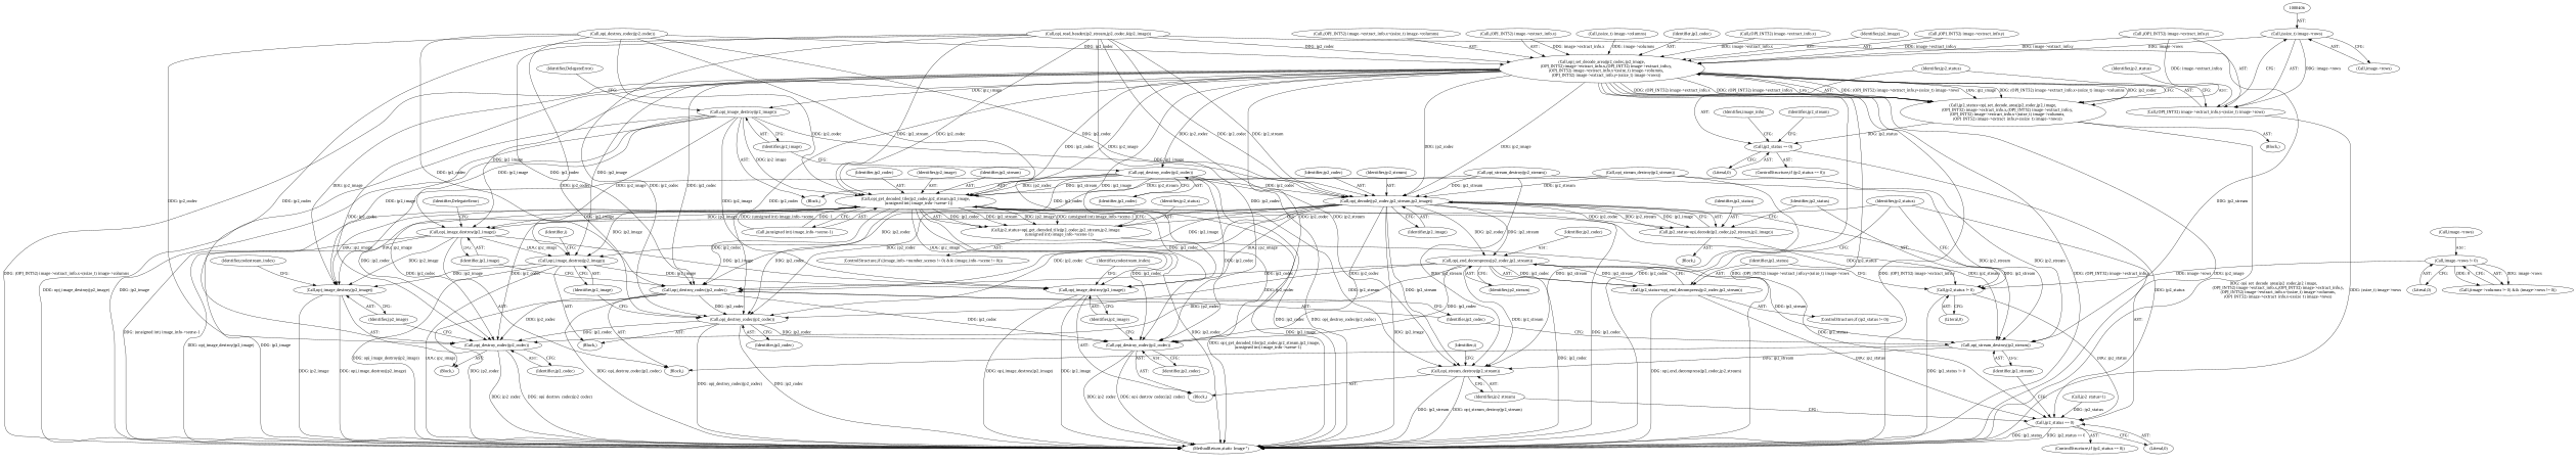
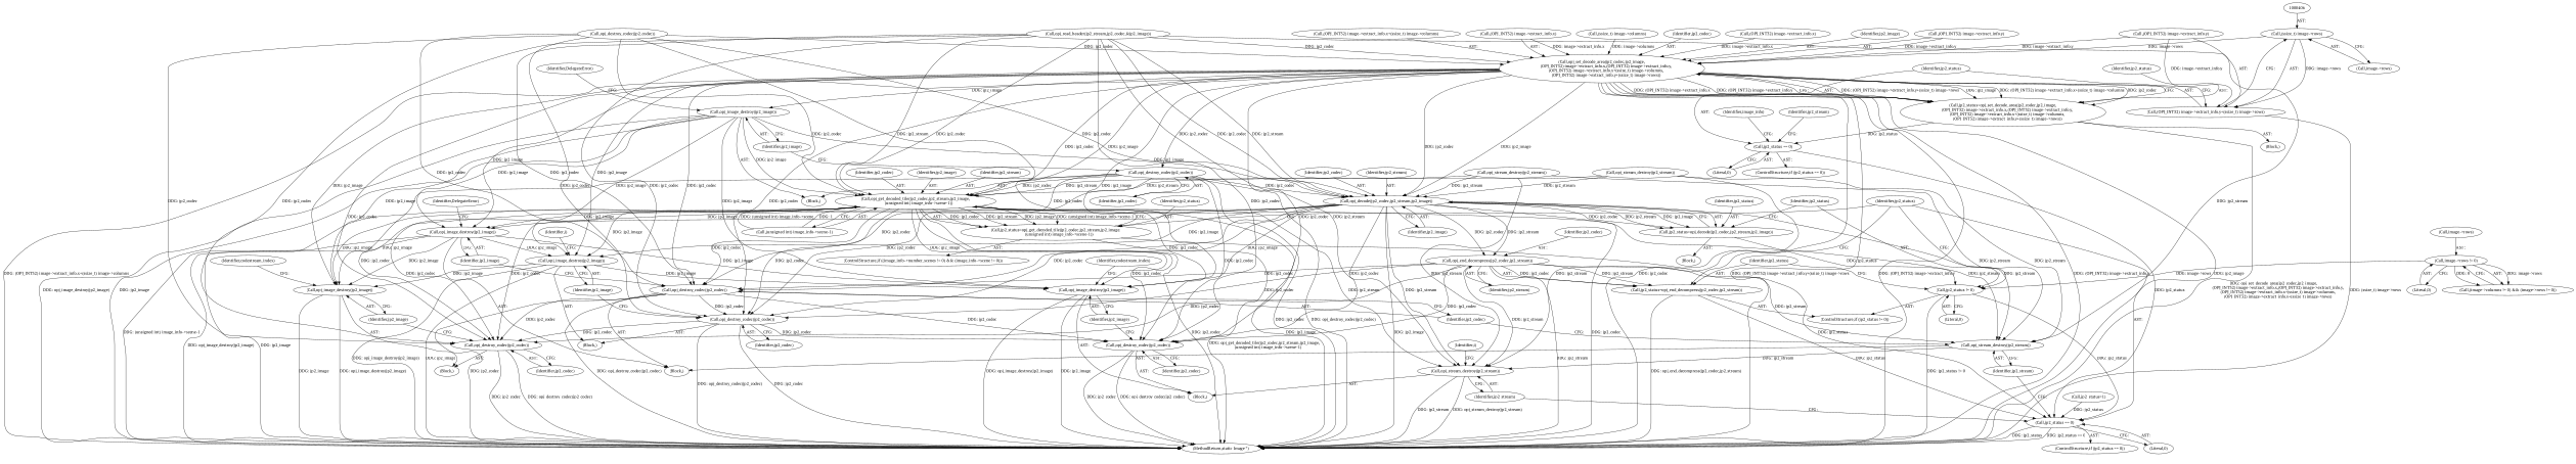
  digraph {
    fontname="PT Serif"
    node [fontname="PT Serif"]
    edge [fontname="PT Serif"]
    n1 [label="(Call,(ssize_t) image->rows)"]
    n2 [label="(Call,opj_set_decode_area(jp2_codec,jp2_image,\n        (OPJ_INT32) image->extract_info.x,(OPJ_INT32) image->extract_info.y,\n        (OPJ_INT32) image->extract_info.x+(ssize_t) image->columns,\n        (OPJ_INT32) image->extract_info.y+(ssize_t) image->rows))"]
    n3 [label="(Call,(OPJ_INT32) image->extract_info.y+(ssize_t) image->rows)"]
    n4 [label="(Call,image->rows)"]
    n5 [label="(Call,jp2_status=opj_set_decode_area(jp2_codec,jp2_image,\n        (OPJ_INT32) image->extract_info.x,(OPJ_INT32) image->extract_info.y,\n        (OPJ_INT32) image->extract_info.x+(ssize_t) image->columns,\n        (OPJ_INT32) image->extract_info.y+(ssize_t) image->rows))"]
    n6 [label="(Call,opj_destroy_codec(jp2_codec))"]
    n7 [label="(Call,opj_get_decoded_tile(jp2_codec,jp2_stream,jp2_image,\n      (unsigned int) image_info->scene-1))"]
    n8 [label="(Call,opj_destroy_codec(jp2_codec))"]
    n9 [label="(Call,opj_destroy_codec(jp2_codec))"]
    n10 [label="(Call,opj_destroy_codec(jp2_codec))"]
    n11 [label="(Call,opj_destroy_codec(jp2_codec))"]
    n12 [label="(Call,opj_image_destroy(jp2_image))"]
    n13 [label="(Call,opj_image_destroy(jp2_image))"]
    n14 [label="(Call,opj_image_destroy(jp2_image))"]
    n15 [label="(Call,opj_image_destroy(jp2_image))"]
    n16 [label="(Call,opj_decode(jp2_codec,jp2_stream,jp2_image))"]
    n17 [label="(Call,opj_image_destroy(jp2_image))"]
    n18 [label="(MethodReturn,static Image *)"]
    n19 [label="(Call,image->rows != 0)"]
    n20 [label="(Call,(image->columns != 0) && (image->rows != 0))"]
    n21 [label="(Literal,0)"]
    n22 [label="(Call,jp2_status != 0)"]
    n23 [label="(Call,jp2_status == 0)"]
    n24 [label="(Block,)"]
    n25 [label="(Identifier,jp2_codec)"]
    n26 [label="(Block,)"]
    n27 [label="(Call,jp2_status=opj_get_decoded_tile(jp2_codec,jp2_stream,jp2_image,\n      (unsigned int) image_info->scene-1))"]
    n28 [label="(Call,opj_stream_destroy(jp2_stream))"]
    n29 [label="(Call,opj_stream_destroy(jp2_stream))"]
    n30 [label="(Call,(unsigned int) image_info->scene-1)"]
    n31 [label="(Block,)"]
    n32 [label="(Identifier,jp2_codec)"]
    n33 [label="(Block,)"]
    n34 [label="(Identifier,jp2_codec)"]
    n35 [label="(Block,)"]
    n36 [label="(Identifier,jp2_codec)"]
    n37 [label="(Block,)"]
    n38 [label="(Identifier,jp2_codec)"]
    n39 [label="(Identifier,jp2_image)"]
    n40 [label="(Identifier,jp2_image)"]
    n41 [label="(Identifier,jp2_image)"]
    n42 [label="(Identifier,jp2_image)"]
    n43 [label="(Call,jp2_status=opj_decode(jp2_codec,jp2_stream,jp2_image))"]
    n44 [label="(Call,opj_end_decompress(jp2_codec,jp2_stream))"]
    n45 [label="(Identifier,jp2_image)"]
    n46 [label="(Identifier,jp2_image)"]
    n47 [label="(Call,jp2_status == 0)"]
    n48 [label="(ControlStructure,if (jp2_status == 0))"]
    n49 [label="(Literal,0)"]
    n50 [label="(Literal,0)"]
    n51 [label="(ControlStructure,if (jp2_status == 0))"]
    n52 [label="(ControlStructure,if ((image_info->number_scenes != 0) && (image_info->scene != 0)))"]
    n53 [label="(Identifier,jp2_stream)"]
    n54 [label="(Identifier,jp2_stream)"]
    n55 [label="(Block,)"]
    n56 [label="(Call,jp2_status=opj_end_decompress(jp2_codec,jp2_stream))"]
    n57 [label="(Identifier,jp2_stream)"]
    n58 [label="(Literal,0)"]
    n59 [label="(ControlStructure,if (jp2_status != 0))"]
    n60 [label="(Identifier,jp2_image)"]
    n61 [label="(Identifier,codestream_index)"]
    n62 [label="(Identifier,jp2_status)"]
    n63 [label="(Call,(OPJ_INT32) image->extract_info.y)"]
    n64 [label="(Call,opj_read_header(jp2_stream,jp2_codec,&jp2_image))"]
    n65 [label="(Call,jp2_status=1)"]
    n66 [label="(Call,opj_stream_destroy(jp2_stream))"]
    n67 [label="(Identifier,jp2_codec)"]
    n68 [label="(Call,(OPJ_INT32) image->extract_info.y)"]
    n69 [label="(Identifier,jp2_image)"]
    n70 [label="(Call,(OPJ_INT32) image->extract_info.x+(ssize_t) image->columns)"]
    n71 [label="(Identifier,jp2_stream)"]
    n72 [label="(Identifier,jp2_codec)"]
    n73 [label="(Identifier,codestream_index)"]
    n74 [label="(Identifier,jp2_status)"]
    n75 [label="(Identifier,DelegateError)"]
    n76 [label="(Call,opj_destroy_codec(jp2_codec))"]
    n77 [label="(Call,opj_stream_destroy(jp2_stream))"]
    n78 [label="(Call,(OPJ_INT32) image->extract_info.x)"]
    n79 [label="(Identifier,jp2_status)"]
    n80 [label="(Call,(ssize_t) image->columns)"]
    n81 [label="(Identifier,jp2_codec)"]
    n82 [label="(Identifier,jp2_stream)"]
    n83 [label="(Call,image->rows)"]
    n84 [label="(Call,(OPJ_INT32) image->extract_info.x)"]
    n85 [label="(Identifier,image_info)"]
    n86 [label="(Identifier,jp2_status)"]
    n87 [label="(Identifier,DelegateError)"]
    n88 [label="(Identifier,jp2_status)"]
    n89 [label="(Identifier,jp2_status)"]
    n90 [label="(Identifier,i)"]
    n91 [label="(Identifier,jp2_status)"]
    n92 [label="(Identifier,i)"]
    n93 [label="(Identifier,jp2_codec)"]
    n94 [label="(Identifier,jp2_stream)"]
    1000406
    n1 -> n2 [label="DDG: image->rows"]
    n1 -> n3 [label="AST: "]
    n1 -> n3 [label="DDG: image->rows"]
    n1 -> n4 [label="CFG: "]
    n2 -> n3 [label="CFG: "]
    n2 -> n5 [label="AST: "]
    n2 -> n5 [label="DDG: (OPJ_INT32) image->extract_info.y+(ssize_t) image->rows"]
    n2 -> n5 [label="DDG: jp2_image"]
    n2 -> n5 [label="DDG: (OPJ_INT32) image->extract_info.x+(ssize_t) image->columns"]
    n2 -> n5 [label="DDG: jp2_codec"]
    n2 -> n5 [label="DDG: (OPJ_INT32) image->extract_info.x"]
    n2 -> n5 [label="DDG: (OPJ_INT32) image->extract_info.y"]
    n2 -> n6 [label="DDG: jp2_codec"]
    n2 -> n7 [label="DDG: jp2_codec"]
    n2 -> n7 [label="DDG: jp2_image"]
    n2 -> n8 [label="DDG: jp2_codec"]
    n2 -> n9 [label="DDG: jp2_codec"]
    n2 -> n10 [label="DDG: jp2_codec"]
    n2 -> n11 [label="DDG: jp2_codec"]
    n2 -> n12 [label="DDG: jp2_image"]
    n2 -> n13 [label="DDG: jp2_image"]
    n2 -> n14 [label="DDG: jp2_image"]
    n2 -> n15 [label="DDG: jp2_image"]
    n2 -> n16 [label="DDG: jp2_codec"]
    n2 -> n16 [label="DDG: jp2_image"]
    n2 -> n17 [label="DDG: jp2_image"]
    n2 -> n18 [label="DDG: jp2_image"]
    n2 -> n18 [label="DDG: (OPJ_INT32) image->extract_info.y+(ssize_t) image->rows"]
    n2 -> n18 [label="DDG: (OPJ_INT32) image->extract_info.y"]
    n2 -> n18 [label="DDG: (OPJ_INT32) image->extract_info.x"]
    n2 -> n18 [label="DDG: (OPJ_INT32) image->extract_info.x+(ssize_t) image->columns"]
    n2 -> n18 [label="DDG: jp2_codec"]
    n3 -> n1 [label="CFG: "]
    n3 -> n2 [label="AST: "]
    n3 -> n18 [label="DDG: (ssize_t) image->rows"]
    n4 -> n1 [label="AST: "]
    n5 -> n2 [label="CFG: "]
    n5 -> n18 [label="DDG: opj_set_decode_area(jp2_codec,jp2_image,\n        (OPJ_INT32) image->extract_info.x,(OPJ_INT32) image->extract_info.y,\n        (OPJ_INT32) image->extract_info.x+(ssize_t) image->columns,\n        (OPJ_INT32) image->extract_info.y+(ssize_t) image->rows)"]
    n5 -> n23 [label="DDG: jp2_status"]
    n5 -> n24 [label="AST: "]
    n6 -> n7 [label="DDG: jp2_codec"]
    n6 -> n8 [label="DDG: jp2_codec"]
    n6 -> n9 [label="DDG: jp2_codec"]
    n6 -> n10 [label="DDG: jp2_codec"]
    n6 -> n11 [label="DDG: jp2_codec"]
    n6 -> n16 [label="DDG: jp2_codec"]
    n6 -> n18 [label="DDG: jp2_codec"]
    n6 -> n18 [label="DDG: opj_destroy_codec(jp2_codec)"]
    n6 -> n25 [label="CFG: "]
    n6 -> n26 [label="AST: "]
    n7 -> n8 [label="DDG: jp2_codec"]
    n7 -> n9 [label="DDG: jp2_codec"]
    n7 -> n10 [label="DDG: jp2_codec"]
    n7 -> n11 [label="DDG: jp2_codec"]
    n7 -> n12 [label="DDG: jp2_image"]
    n7 -> n13 [label="DDG: jp2_image"]
    n7 -> n14 [label="DDG: jp2_image"]
    n7 -> n15 [label="DDG: jp2_image"]
    n7 -> n18 [label="DDG: (unsigned int) image_info->scene-1"]
    n7 -> n18 [label="DDG: jp2_image"]
    n7 -> n18 [label="DDG: jp2_codec"]
    n7 -> n27 [label="AST: "]
    n7 -> n27 [label="DDG: jp2_codec"]
    n7 -> n27 [label="DDG: jp2_stream"]
    n7 -> n27 [label="DDG: jp2_image"]
    n7 -> n27 [label="DDG: (unsigned int) image_info->scene-1"]
    n7 -> n28 [label="DDG: jp2_stream"]
    n7 -> n29 [label="DDG: jp2_stream"]
    n7 -> n30 [label="CFG: "]
    n8 -> n9 [label="DDG: jp2_codec"]
    n8 -> n10 [label="DDG: jp2_codec"]
    n8 -> n11 [label="DDG: jp2_codec"]
    n8 -> n18 [label="DDG: opj_destroy_codec(jp2_codec)"]
    n8 -> n18 [label="DDG: jp2_codec"]
    n8 -> n31 [label="AST: "]
    n8 -> n32 [label="CFG: "]
    n9 -> n10 [label="DDG: jp2_codec"]
    n9 -> n11 [label="DDG: jp2_codec"]
    n9 -> n18 [label="DDG: jp2_codec"]
    n9 -> n18 [label="DDG: opj_destroy_codec(jp2_codec)"]
    n9 -> n33 [label="AST: "]
    n9 -> n34 [label="CFG: "]
    n10 -> n18 [label="DDG: opj_destroy_codec(jp2_codec)"]
    n10 -> n18 [label="DDG: jp2_codec"]
    n10 -> n35 [label="AST: "]
    n10 -> n36 [label="CFG: "]
    n11 -> n18 [label="DDG: opj_destroy_codec(jp2_codec)"]
    n11 -> n18 [label="DDG: jp2_codec"]
    n11 -> n37 [label="AST: "]
    n11 -> n38 [label="CFG: "]
    n12 -> n13 [label="DDG: jp2_image"]
    n12 -> n14 [label="DDG: jp2_image"]
    n12 -> n15 [label="DDG: jp2_image"]
    n12 -> n18 [label="DDG: opj_image_destroy(jp2_image)"]
    n12 -> n18 [label="DDG: jp2_image"]
    n12 -> n31 [label="AST: "]
    n12 -> n39 [label="CFG: "]
    n13 -> n14 [label="DDG: jp2_image"]
    n13 -> n15 [label="DDG: jp2_image"]
    n13 -> n18 [label="DDG: opj_image_destroy(jp2_image)"]
    n13 -> n18 [label="DDG: jp2_image"]
    n13 -> n33 [label="AST: "]
    n13 -> n40 [label="CFG: "]
    n14 -> n18 [label="DDG: jp2_image"]
    n14 -> n18 [label="DDG: opj_image_destroy(jp2_image)"]
    n14 -> n35 [label="AST: "]
    n14 -> n41 [label="CFG: "]
    n15 -> n18 [label="DDG: jp2_image"]
    n15 -> n18 [label="DDG: opj_image_destroy(jp2_image)"]
    n15 -> n37 [label="AST: "]
    n15 -> n42 [label="CFG: "]
    n16 -> n8 [label="DDG: jp2_codec"]
    n16 -> n9 [label="DDG: jp2_codec"]
    n16 -> n10 [label="DDG: jp2_codec"]
    n16 -> n11 [label="DDG: jp2_codec"]
    n16 -> n12 [label="DDG: jp2_image"]
    n16 -> n13 [label="DDG: jp2_image"]
    n16 -> n14 [label="DDG: jp2_image"]
    n16 -> n15 [label="DDG: jp2_image"]
    n16 -> n18 [label="DDG: jp2_codec"]
    n16 -> n18 [label="DDG: jp2_image"]
    n16 -> n28 [label="DDG: jp2_stream"]
    n16 -> n29 [label="DDG: jp2_stream"]
    n16 -> n43 [label="AST: "]
    n16 -> n43 [label="DDG: jp2_codec"]
    n16 -> n43 [label="DDG: jp2_stream"]
    n16 -> n43 [label="DDG: jp2_image"]
    n16 -> n44 [label="DDG: jp2_codec"]
    n16 -> n44 [label="DDG: jp2_stream"]
    n16 -> n45 [label="CFG: "]
    n17 -> n7 [label="DDG: jp2_image"]
    n17 -> n12 [label="DDG: jp2_image"]
    n17 -> n13 [label="DDG: jp2_image"]
    n17 -> n14 [label="DDG: jp2_image"]
    n17 -> n15 [label="DDG: jp2_image"]
    n17 -> n16 [label="DDG: jp2_image"]
    n17 -> n18 [label="DDG: jp2_image"]
    n17 -> n18 [label="DDG: opj_image_destroy(jp2_image)"]
    n17 -> n26 [label="AST: "]
    n17 -> n46 [label="CFG: "]
    n19 -> n20 [label="AST: "]
    n19 -> n20 [label="DDG: image->rows"]
    n19 -> n20 [label="DDG: 0"]
    n19 -> n21 [label="CFG: "]
    n19 -> n22 [label="DDG: image->rows"]
    n20 -> n19 [label="CFG: "]
    n21 -> n19 [label="AST: "]
    n22 -> n18 [label="DDG: jp2_status != 0"]
    n22 -> n47 [label="DDG: jp2_status"]
    n22 -> n58 [label="CFG: "]
+   n22 -> n59 [label="AST: "]
    n23 -> n47 [label="DDG: jp2_status"]
    n23 -> n48 [label="AST: "]
    n23 -> n49 [label="CFG: "]
    n25 -> n6 [label="AST: "]
    n27 -> n7 [label="CFG: "]
    n27 -> n18 [label="DDG: opj_get_decoded_tile(jp2_codec,jp2_stream,jp2_image,\n      (unsigned int) image_info->scene-1)"]
    n27 -> n47 [label="DDG: jp2_status"]
    n27 -> n52 [label="AST: "]
    n28 -> n29 [label="DDG: jp2_stream"]
    n28 -> n31 [label="AST: "]
    n28 -> n53 [label="CFG: "]
    n29 -> n18 [label="DDG: opj_stream_destroy(jp2_stream)"]
    n29 -> n18 [label="DDG: jp2_stream"]
    n29 -> n37 [label="AST: "]
    n29 -> n54 [label="CFG: "]
    n30 -> n7 [label="AST: "]
    n30 -> n7 [label="DDG: (unsigned int) image_info->scene"]
    n30 -> n7 [label="DDG: 1"]
    n32 -> n8 [label="AST: "]
    n32 -> n28 [label="CFG: "]
    n34 -> n9 [label="AST: "]
    n36 -> n10 [label="AST: "]
    n38 -> n11 [label="AST: "]
    n39 -> n8 [label="CFG: "]
    n39 -> n12 [label="AST: "]
    n40 -> n9 [label="CFG: "]
    n40 -> n13 [label="AST: "]
    n41 -> n10 [label="CFG: "]
    n41 -> n14 [label="AST: "]
    n42 -> n11 [label="CFG: "]
    n42 -> n15 [label="AST: "]
    n43 -> n16 [label="CFG: "]
    n43 -> n22 [label="DDG: jp2_status"]
    n43 -> n55 [label="AST: "]
    n44 -> n8 [label="DDG: jp2_codec"]
    n44 -> n9 [label="DDG: jp2_codec"]
    n44 -> n10 [label="DDG: jp2_codec"]
    n44 -> n11 [label="DDG: jp2_codec"]
-   n44 -> n18 [label="DDG: jp2_codec"]
+   n44 -> n18 [label="DDG: jp2_stream"]
    n44 -> n28 [label="DDG: jp2_stream"]
    n44 -> n29 [label="DDG: jp2_stream"]
    n44 -> n56 [label="AST: "]
    n44 -> n56 [label="DDG: jp2_codec"]
    n44 -> n56 [label="DDG: jp2_stream"]
    n44 -> n57 [label="CFG: "]
    n45 -> n16 [label="AST: "]
    n46 -> n6 [label="CFG: "]
    n46 -> n17 [label="AST: "]
    n47 -> n18 [label="DDG: jp2_status"]
    n47 -> n18 [label="DDG: jp2_status == 0"]
    n47 -> n50 [label="CFG: "]
    n47 -> n51 [label="AST: "]
    n49 -> n23 [label="AST: "]
    n50 -> n47 [label="AST: "]
    n53 -> n28 [label="AST: "]
    n53 -> n47 [label="CFG: "]
    n54 -> n29 [label="AST: "]
    n54 -> n47 [label="CFG: "]
    n56 -> n18 [label="DDG: opj_end_decompress(jp2_codec,jp2_stream)"]
-   n56 -> n44 [label="CFG: "]
    n56 -> n47 [label="DDG: jp2_status"]
    n56 -> n59 [label="AST: "]
    n57 -> n44 [label="AST: "]
    n58 -> n22 [label="AST: "]
    n60 -> n2 [label="AST: "]
    n61 -> n14 [label="CFG: "]
    n62 -> n43 [label="AST: "]
    n63 -> n2 [label="DDG: image->extract_info.y"]
    n63 -> n3 [label="AST: "]
    n63 -> n3 [label="DDG: image->extract_info.y"]
    n64 -> n2 [label="DDG: jp2_codec"]
    n64 -> n7 [label="DDG: jp2_codec"]
    n64 -> n7 [label="DDG: jp2_stream"]
    n64 -> n8 [label="DDG: jp2_codec"]
    n64 -> n9 [label="DDG: jp2_codec"]
    n64 -> n10 [label="DDG: jp2_codec"]
    n64 -> n11 [label="DDG: jp2_codec"]
    n64 -> n16 [label="DDG: jp2_codec"]
    n64 -> n16 [label="DDG: jp2_stream"]
    n64 -> n28 [label="DDG: jp2_stream"]
    n64 -> n29 [label="DDG: jp2_stream"]
    n65 -> n47 [label="DDG: jp2_status"]
    n66 -> n7 [label="DDG: jp2_stream"]
    n66 -> n16 [label="DDG: jp2_stream"]
    n66 -> n28 [label="DDG: jp2_stream"]
    n66 -> n29 [label="DDG: jp2_stream"]
    n67 -> n16 [label="AST: "]
    n68 -> n2 [label="AST: "]
    n68 -> n2 [label="DDG: image->extract_info.y"]
    n69 -> n7 [label="AST: "]
    n70 -> n2 [label="AST: "]
    n71 -> n23 [label="CFG: "]
    n72 -> n44 [label="AST: "]
    n73 -> n15 [label="CFG: "]
    n74 -> n5 [label="CFG: "]
    n74 -> n23 [label="AST: "]
    n75 -> n17 [label="CFG: "]
    n76 -> n2 [label="DDG: jp2_codec"]
    n76 -> n7 [label="DDG: jp2_codec"]
    n76 -> n8 [label="DDG: jp2_codec"]
    n76 -> n9 [label="DDG: jp2_codec"]
    n76 -> n10 [label="DDG: jp2_codec"]
    n76 -> n11 [label="DDG: jp2_codec"]
    n76 -> n16 [label="DDG: jp2_codec"]
    n77 -> n7 [label="DDG: jp2_stream"]
    n77 -> n16 [label="DDG: jp2_stream"]
    n77 -> n28 [label="DDG: jp2_stream"]
    n77 -> n29 [label="DDG: jp2_stream"]
    n78 -> n2 [label="AST: "]
    n78 -> n2 [label="DDG: image->extract_info.x"]
    n79 -> n5 [label="AST: "]
    n80 -> n2 [label="DDG: image->columns"]
    n81 -> n2 [label="AST: "]
    n82 -> n7 [label="AST: "]
    n83 -> n19 [label="AST: "]
    n84 -> n2 [label="DDG: image->extract_info.x"]
    n85 -> n23 [label="CFG: "]
    n86 -> n22 [label="CFG: "]
    n86 -> n56 [label="AST: "]
    n87 -> n12 [label="CFG: "]
    n88 -> n27 [label="AST: "]
    n89 -> n22 [label="CFG: "]
    n89 -> n27 [label="CFG: "]
    n89 -> n47 [label="AST: "]
    n89 -> n56 [label="CFG: "]
    n90 -> n13 [label="CFG: "]
    n91 -> n22 [label="AST: "]
    n91 -> n43 [label="CFG: "]
    n92 -> n29 [label="CFG: "]
    n93 -> n7 [label="AST: "]
    n94 -> n16 [label="AST: "]
    1000406 -> n1 [label="AST: "]
  }
